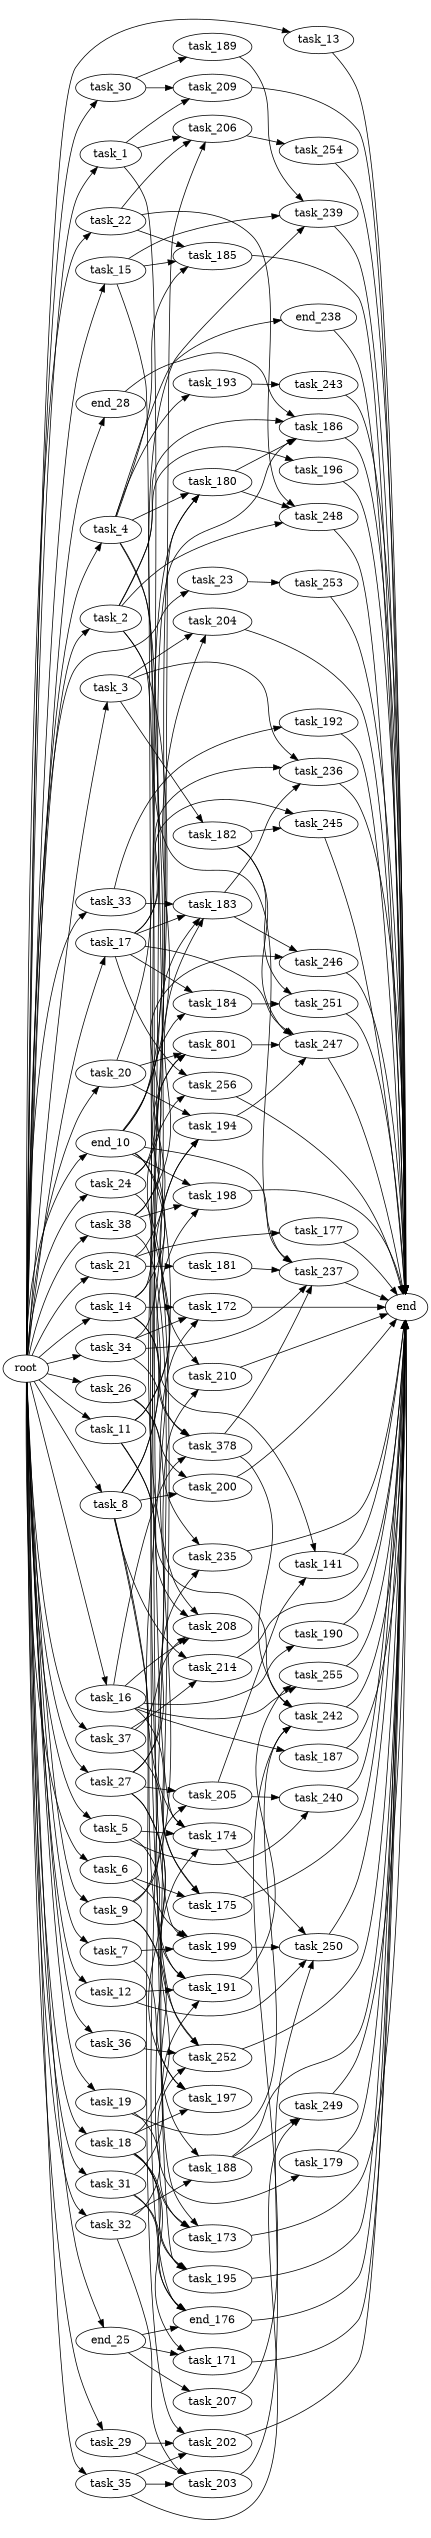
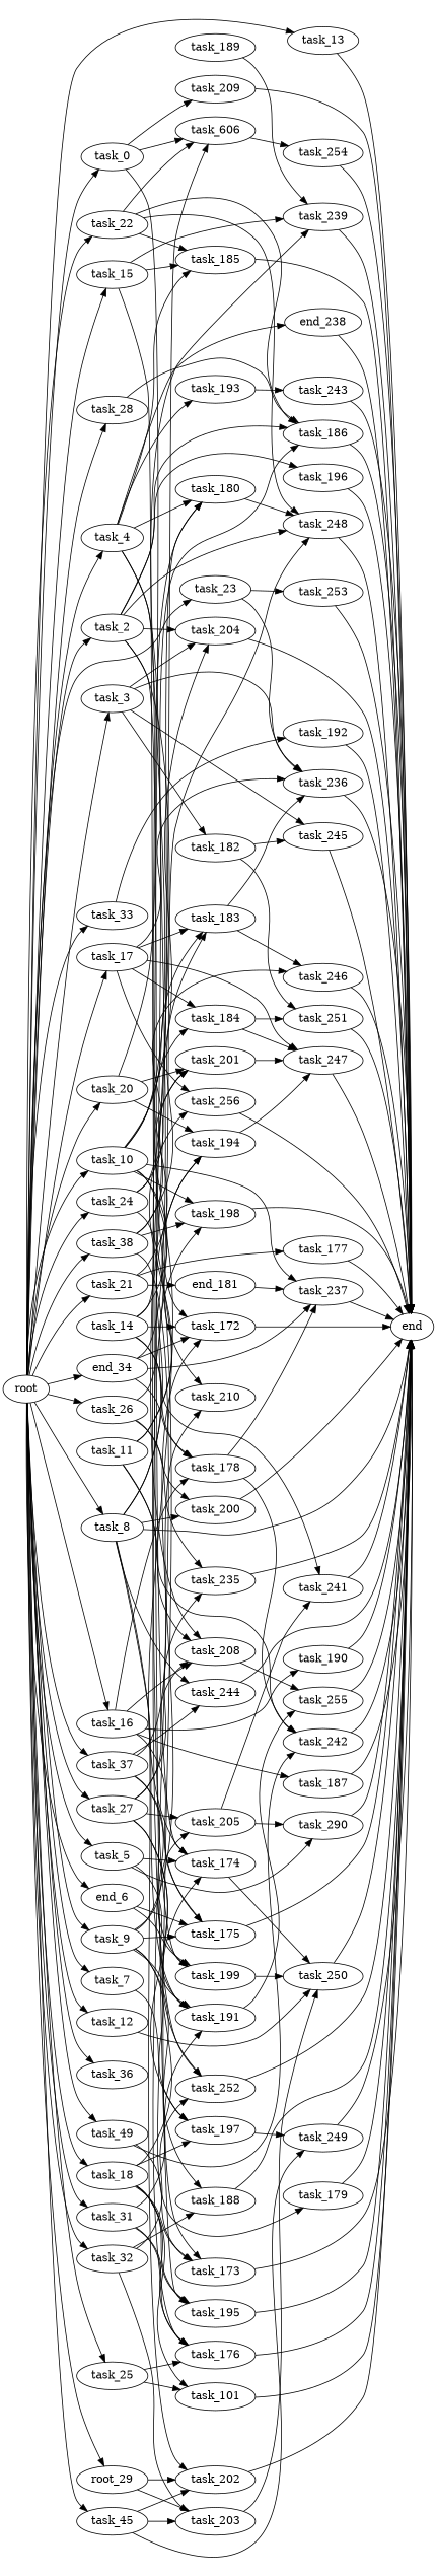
  digraph {
    rankdir=LR
    root
-   task_1
+   task_1 [label=task_0]
    task_2
    task_3
    task_4
    task_5
-   task_6
+   task_6 [label=end_6]
    task_7
    task_8
    task_9
-   task_10 [label=end_10]
+   task_10
    task_11
    task_12
    task_13
    task_14
    task_15
    task_16
    task_17
    task_18
-   task_19
+   task_19 [label=task_49]
    task_20
    task_21
    task_22
    task_23
    task_24
-   task_25 [label=end_25]
+   task_25
    task_26
    task_27
-   task_28 [label=end_28]
-   task_29
-   task_30
+   task_28
+   task_29 [label=root_29]
    task_31
    task_32
    task_33
-   task_34
-   task_35
+   task_34 [label=end_34]
+   task_35 [label=task_45]
    task_36
    task_37
    task_38
    task_199
-   task_206
+   task_206 [label=task_606]
    task_209
    task_174
    task_186
    task_196
    task_204
    task_208
    task_248
    task_182
    task_236
    task_172
    task_180
    task_185
    task_193
    n55 [label=end_238]
    task_252
    task_191
-   task_240
+   task_240 [label=task_290]
    task_175
    task_179
    task_194
    task_198
    task_200
    task_202
-   task_244 [label=task_214]
+   task_244
    task_188
    task_197
    task_205
    task_183
    task_210
    task_237
    task_239
    task_242
    task_256
    task_250
    end
-   task_178 [label=task_378]
-   task_201 [label=task_801]
-   task_241 [label=task_141]
+   task_178
+   task_201
+   task_241
    task_195
    task_187
    task_190
    task_184
    task_245
    task_247
-   task_171
+   task_171 [label=task_101]
    task_173
-   task_176 [label=end_176]
+   task_176
    task_177
-   task_181
+   task_181 [label=end_181]
    task_253
    task_246
-   task_207
    task_235
    task_203
    task_189
    task_192
    task_249
    task_254
    task_255
    task_251
    task_243
    root -> task_1
    root -> task_2
    root -> task_3
    root -> task_4
    root -> task_5
    root -> task_6
    root -> task_7
    root -> task_8
    root -> task_9
    root -> task_10
-   root -> task_11
    root -> task_12
    root -> task_13
-   root -> task_14
    root -> task_15
    root -> task_16
    root -> task_17
    root -> task_18
    root -> task_19
    root -> task_20
    root -> task_21
    root -> task_22
    root -> task_23
    root -> task_24
    root -> task_25
    root -> task_26
    root -> task_27
    root -> task_28
    root -> task_29
-   root -> task_30
    root -> task_31
    root -> task_32
    root -> task_33
    root -> task_34
    root -> task_35
    root -> task_36
    root -> task_37
    root -> task_38
    task_1 -> task_199
    task_1 -> task_206
    task_1 -> task_209
    task_2 -> task_174
    task_2 -> task_186
    task_2 -> task_196
+   task_2 -> task_204
    task_2 -> task_208
    task_2 -> task_248
    task_3 -> task_204
    task_3 -> task_182
    task_3 -> task_236
-   task_4 -> task_237
+   task_4 -> task_172
    task_4 -> task_180
    task_4 -> task_185
    task_4 -> task_193
    task_4 -> n55
    task_4 -> task_252
    task_5 -> task_174
    task_5 -> task_191
    task_5 -> task_240
    task_6 -> task_199
    task_6 -> task_175
-   task_7 -> task_199
+   task_37 -> task_199
    task_7 -> task_179
    task_8 -> task_191
    task_8 -> task_194
    task_8 -> task_198
    task_8 -> task_200
    task_8 -> task_202
    task_8 -> task_244
    task_9 -> task_172
+   task_9 -> task_175
    task_9 -> task_188
    task_9 -> task_197
    task_9 -> task_205
    task_10 -> task_174
    task_10 -> task_204
    task_10 -> task_198
    task_10 -> task_183
    task_10 -> task_210
    task_10 -> task_237
    task_10 -> task_239
    task_11 -> task_208
    task_11 -> task_194
    task_11 -> task_242
    task_11 -> task_256
-   task_12 -> task_191
+   task_9 -> task_191
    task_12 -> task_250
    task_13 -> end
    task_14 -> task_206
    task_14 -> task_172
    task_14 -> task_178
    task_14 -> task_201
    task_14 -> task_241
    task_15 -> task_185
    task_15 -> task_239
    task_15 -> task_195
    task_16 -> task_208
    task_16 -> task_175
    task_16 -> task_178
    task_16 -> task_187
    task_16 -> task_190
    task_17 -> task_236
    task_17 -> task_183
    task_17 -> task_256
    task_17 -> task_184
-   task_17 -> task_245
+   task_3 -> task_245
    task_17 -> task_247
    task_18 -> task_174
    task_18 -> task_197
    task_18 -> task_195
    task_18 -> task_171
    task_18 -> task_173
    task_18 -> task_176
    task_19 -> task_242
    task_19 -> task_173
    task_20 -> task_180
    task_20 -> task_194
    task_20 -> task_201
    task_21 -> task_184
    task_21 -> task_177
    task_21 -> task_181
    task_22 -> task_206
-   task_180 -> task_186
+   task_22 -> task_186
    task_22 -> task_248
    task_22 -> task_185
+   task_23 -> task_236
    task_23 -> task_253
    task_24 -> task_180
    task_24 -> task_173
    task_24 -> task_246
    task_25 -> task_171
    task_25 -> task_176
-   task_25 -> task_207
+   task_26 -> task_248
    task_26 -> task_200
    task_26 -> task_235
    task_27 -> task_208
    task_27 -> task_252
    task_27 -> task_197
    task_27 -> task_205
    task_27 -> task_235
    task_28 -> task_186
    task_29 -> task_202
    task_29 -> task_203
-   task_30 -> task_209
-   task_30 -> task_189
    task_31 -> task_191
    task_31 -> task_195
    task_31 -> task_176
    task_32 -> task_252
    task_32 -> task_188
    task_32 -> task_203
-   task_33 -> task_183
    task_33 -> task_192
    task_34 -> task_186
    task_34 -> task_172
    task_34 -> task_237
    task_34 -> task_178
    task_35 -> task_202
    task_35 -> task_203
    task_35 -> task_249
-   task_36 -> task_252
    task_37 -> task_175
    task_37 -> task_244
    task_37 -> task_210
    task_38 -> task_198
    task_38 -> task_183
    task_38 -> task_201
    task_38 -> task_176
    task_199 -> task_250
    task_206 -> task_254
    task_209 -> end
    task_174 -> task_250
    task_186 -> end
    task_196 -> end
    task_204 -> end
-   task_16 -> task_255
+   task_208 -> task_255
    task_248 -> end
    task_182 -> task_245
-   task_182 -> task_247
+   task_184 -> task_247
    task_182 -> task_251
    task_236 -> end
    task_172 -> end
    task_180 -> task_248
    task_185 -> end
    task_193 -> task_243
    n55 -> end
    task_252 -> end
    task_191 -> task_255
    task_240 -> end
    task_175 -> end
    task_179 -> end
    task_194 -> task_247
    task_198 -> end
    task_200 -> end
    task_202 -> end
    task_244 -> end
    task_188 -> end
-   task_188 -> task_249
+   task_197 -> task_249
    task_205 -> task_240
    task_205 -> task_241
    task_183 -> task_236
    task_183 -> task_246
-   task_210 -> end
+   task_8 -> end
    task_237 -> end
    task_239 -> end
    task_242 -> end
    task_256 -> end
    task_250 -> end
    task_178 -> task_237
    task_178 -> task_242
    task_201 -> task_247
    task_241 -> end
    task_195 -> end
    task_187 -> end
    task_190 -> end
    task_184 -> task_251
    task_245 -> end
    task_247 -> end
    task_171 -> end
    task_173 -> end
    task_176 -> end
    task_177 -> end
    task_181 -> task_237
    task_253 -> end
    task_246 -> end
-   task_207 -> task_242
    task_235 -> end
    task_203 -> task_250
    task_189 -> task_239
    task_192 -> end
    task_249 -> end
    task_254 -> end
    task_255 -> end
    task_251 -> end
    task_243 -> end
  }
